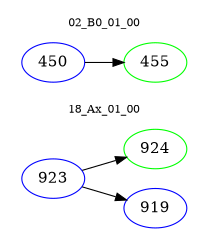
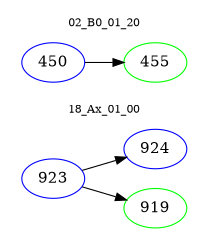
  digraph {
    rankdir=LR
    node [color=blue]
    edge [color=black]
    n1 [label=923]
-   n2 [label=919]
-   n3 [color=green label=924]
+   n2 [color=green label=919]
+   n3 [label=924]
    n4 [label=450]
    n5 [color=green label=455]
    subgraph cluster_1 {
      color=white
      fontsize=10
      label="18_Ax_01_00"
      n1
      n2
      n3
    }
    subgraph cluster_2 {
      color=white
      fontsize=10
-     label="02_B0_01_00"
+     label="02_B0_01_20"
      n4
      n5
    }
    n1 -> n2
    n1 -> n3
    n4 -> n5
  }
